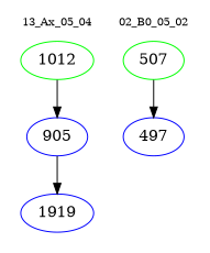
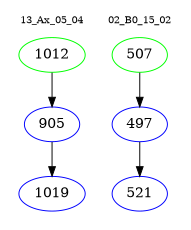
  digraph {
    fontname="DejaVu Serif"
    node [color=blue fontname="DejaVu Serif"]
    edge [color=black fontname="DejaVu Serif"]
    n1 [color=green label=1012]
    n2 [label=905]
-   n3 [label=1919]
+   n3 [label=1019]
    n4 [color=green label=507]
    n5 [label=497]
+   n6 [label=521]
    subgraph cluster_1 {
      color=white
      fontsize=10
      label="13_Ax_05_04"
      n1
      n2
      n3
    }
    subgraph cluster_2 {
      color=white
      fontsize=10
-     label="02_B0_05_02"
+     label="02_B0_15_02"
      n4
      n5
+     n6
    }
    n1 -> n2
    n2 -> n3
    n4 -> n5
+   n5 -> n6
  }
